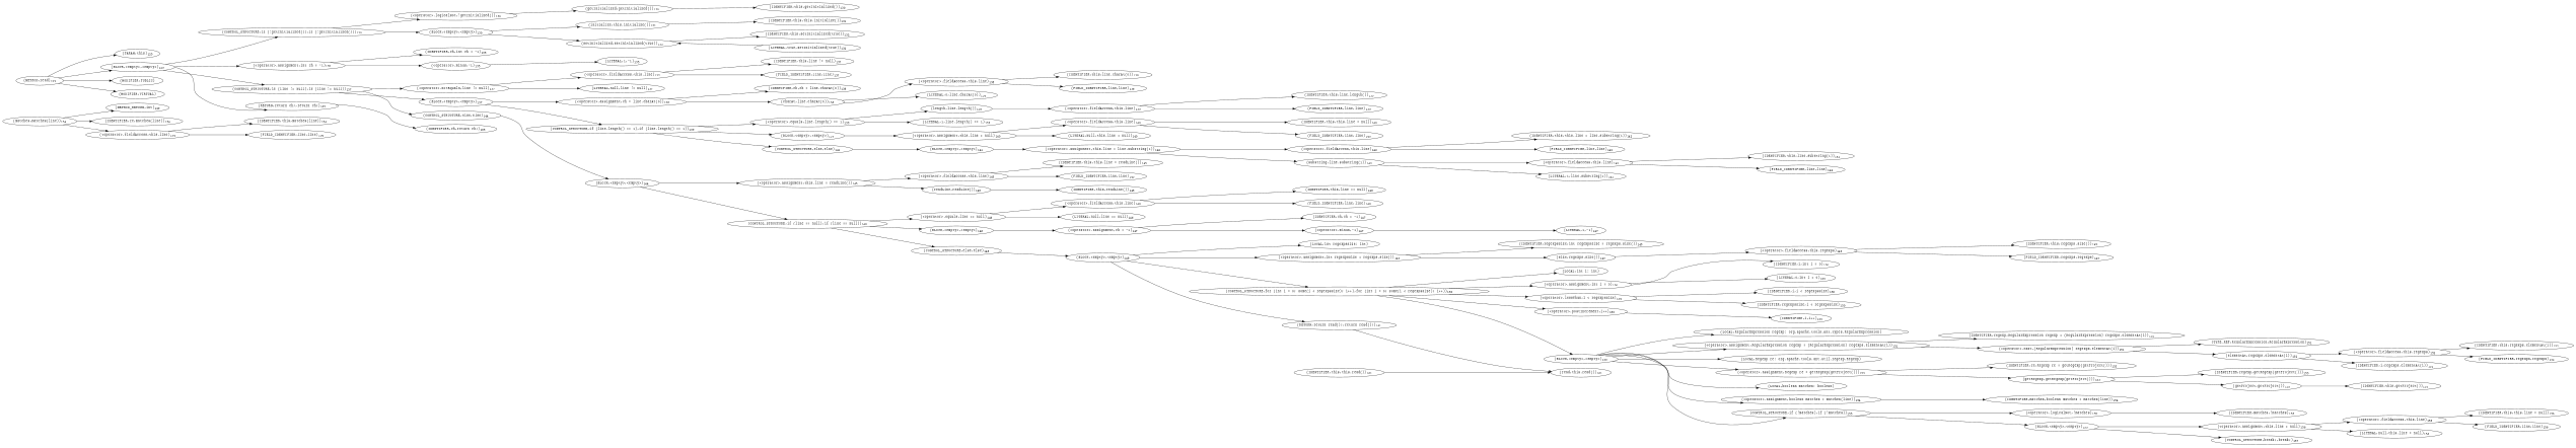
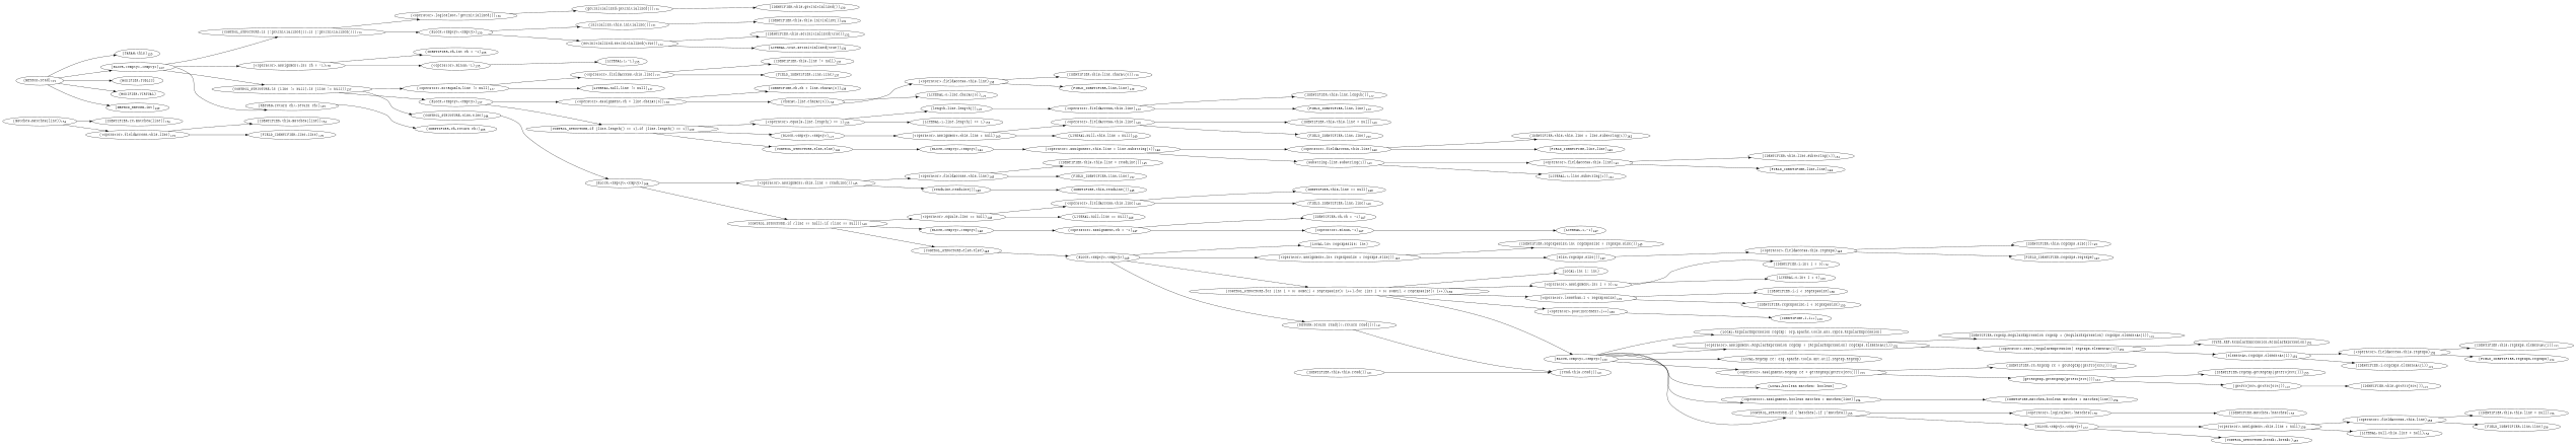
  digraph {
    fontname="Courier Prime"
    rankdir=LR
    node [fontname="Courier Prime"]
    edge [fontname="Courier Prime"]
    n1 [label=<(METHOD,read)<SUB>129</SUB>>]
    n2 [label=<(PARAM,this)<SUB>129</SUB>>]
    n3 [label=<(BLOCK,&lt;empty&gt;,&lt;empty&gt;)<SUB>129</SUB>>]
    n4 [label=<(MODIFIER,PUBLIC)>]
    n5 [label=<(MODIFIER,VIRTUAL)>]
    n6 [label=<(METHOD_RETURN,int)<SUB>129</SUB>>]
    n7 [label=<(CONTROL_STRUCTURE,if (!getInitialized()),if (!getInitialized()))<SUB>130</SUB>>]
    n8 [label=<(&lt;operator&gt;.assignment,int ch = -1)<SUB>135</SUB>>]
    n9 [label=<(CONTROL_STRUCTURE,if (line != null),if (line != null))<SUB>137</SUB>>]
    n10 [label=<(RETURN,return ch;,return ch;)<SUB>165</SUB>>]
    n11 [label=<(&lt;operator&gt;.logicalNot,!getInitialized())<SUB>130</SUB>>]
    n12 [label=<(BLOCK,&lt;empty&gt;,&lt;empty&gt;)<SUB>130</SUB>>]
    n13 [label=<(IDENTIFIER,ch,int ch = -1)<SUB>135</SUB>>]
    n14 [label=<(&lt;operator&gt;.minus,-1)<SUB>135</SUB>>]
    n15 [label=<(&lt;operator&gt;.notEquals,line != null)<SUB>137</SUB>>]
    n16 [label=<(BLOCK,&lt;empty&gt;,&lt;empty&gt;)<SUB>137</SUB>>]
    n17 [label=<(CONTROL_STRUCTURE,else,else)<SUB>144</SUB>>]
    n18 [label=<(IDENTIFIER,ch,return ch;)<SUB>165</SUB>>]
    n19 [label=<(getInitialized,getInitialized())<SUB>130</SUB>>]
    n20 [label=<(initialize,this.initialize())<SUB>131</SUB>>]
    n21 [label=<(setInitialized,setInitialized(true))<SUB>132</SUB>>]
    n22 [label=<(IDENTIFIER,this,getInitialized())<SUB>130</SUB>>]
    n23 [label=<(IDENTIFIER,this,this.initialize())<SUB>131</SUB>>]
    n24 [label=<(IDENTIFIER,this,setInitialized(true))<SUB>132</SUB>>]
    n25 [label=<(LITERAL,true,setInitialized(true))<SUB>132</SUB>>]
    n26 [label=<(LITERAL,1,-1)<SUB>135</SUB>>]
    n27 [label=<(&lt;operator&gt;.fieldAccess,this.line)<SUB>137</SUB>>]
    n28 [label=<(LITERAL,null,line != null)<SUB>137</SUB>>]
    n29 [label=<(&lt;operator&gt;.assignment,ch = line.charAt(0))<SUB>138</SUB>>]
    n30 [label=<(CONTROL_STRUCTURE,if (line.length() == 1),if (line.length() == 1))<SUB>139</SUB>>]
    n31 [label=<(BLOCK,&lt;empty&gt;,&lt;empty&gt;)<SUB>144</SUB>>]
    n32 [label=<(IDENTIFIER,this,line != null)<SUB>137</SUB>>]
    n33 [label=<(FIELD_IDENTIFIER,line,line)<SUB>137</SUB>>]
    n34 [label=<(IDENTIFIER,ch,ch = line.charAt(0))<SUB>138</SUB>>]
    n35 [label=<(charAt,line.charAt(0))<SUB>138</SUB>>]
    n36 [label=<(&lt;operator&gt;.equals,line.length() == 1)<SUB>139</SUB>>]
    n37 [label=<(BLOCK,&lt;empty&gt;,&lt;empty&gt;)<SUB>139</SUB>>]
    n38 [label=<(CONTROL_STRUCTURE,else,else)<SUB>141</SUB>>]
    n39 [label=<(&lt;operator&gt;.fieldAccess,this.line)<SUB>138</SUB>>]
    n40 [label=<(LITERAL,0,line.charAt(0))<SUB>138</SUB>>]
    n41 [label=<(IDENTIFIER,this,line.charAt(0))<SUB>138</SUB>>]
    n42 [label=<(FIELD_IDENTIFIER,line,line)<SUB>138</SUB>>]
    n43 [label=<(length,line.length())<SUB>139</SUB>>]
    n44 [label=<(LITERAL,1,line.length() == 1)<SUB>139</SUB>>]
    n45 [label=<(&lt;operator&gt;.assignment,this.line = null)<SUB>140</SUB>>]
    n46 [label=<(BLOCK,&lt;empty&gt;,&lt;empty&gt;)<SUB>141</SUB>>]
    n47 [label=<(&lt;operator&gt;.fieldAccess,this.line)<SUB>139</SUB>>]
    n48 [label=<(IDENTIFIER,this,line.length())<SUB>139</SUB>>]
    n49 [label=<(FIELD_IDENTIFIER,line,line)<SUB>139</SUB>>]
    n50 [label=<(&lt;operator&gt;.fieldAccess,this.line)<SUB>140</SUB>>]
    n51 [label=<(LITERAL,null,this.line = null)<SUB>140</SUB>>]
    n52 [label=<(IDENTIFIER,this,this.line = null)<SUB>140</SUB>>]
    n53 [label=<(FIELD_IDENTIFIER,line,line)<SUB>140</SUB>>]
    n54 [label=<(&lt;operator&gt;.assignment,this.line = line.substring(1))<SUB>142</SUB>>]
    n55 [label=<(&lt;operator&gt;.fieldAccess,this.line)<SUB>142</SUB>>]
    n56 [label=<(substring,line.substring(1))<SUB>142</SUB>>]
    n57 [label=<(IDENTIFIER,this,this.line = line.substring(1))<SUB>142</SUB>>]
    n58 [label=<(FIELD_IDENTIFIER,line,line)<SUB>142</SUB>>]
    n59 [label=<(&lt;operator&gt;.fieldAccess,this.line)<SUB>142</SUB>>]
    n60 [label=<(LITERAL,1,line.substring(1))<SUB>142</SUB>>]
    n61 [label=<(IDENTIFIER,this,line.substring(1))<SUB>142</SUB>>]
    n62 [label=<(FIELD_IDENTIFIER,line,line)<SUB>142</SUB>>]
    n63 [label=<(&lt;operator&gt;.assignment,this.line = readLine())<SUB>145</SUB>>]
    n64 [label=<(CONTROL_STRUCTURE,if (line == null),if (line == null))<SUB>146</SUB>>]
    n65 [label=<(&lt;operator&gt;.fieldAccess,this.line)<SUB>145</SUB>>]
    n66 [label=<(readLine,readLine())<SUB>145</SUB>>]
    n67 [label=<(&lt;operator&gt;.equals,line == null)<SUB>146</SUB>>]
    n68 [label=<(BLOCK,&lt;empty&gt;,&lt;empty&gt;)<SUB>146</SUB>>]
    n69 [label=<(CONTROL_STRUCTURE,else,else)<SUB>148</SUB>>]
    n70 [label=<(IDENTIFIER,this,this.line = readLine())<SUB>145</SUB>>]
    n71 [label=<(FIELD_IDENTIFIER,line,line)<SUB>145</SUB>>]
    n72 [label=<(IDENTIFIER,this,readLine())<SUB>145</SUB>>]
    n73 [label=<(&lt;operator&gt;.fieldAccess,this.line)<SUB>146</SUB>>]
    n74 [label=<(LITERAL,null,line == null)<SUB>146</SUB>>]
    n75 [label=<(&lt;operator&gt;.assignment,ch = -1)<SUB>147</SUB>>]
    n76 [label=<(BLOCK,&lt;empty&gt;,&lt;empty&gt;)<SUB>148</SUB>>]
    n77 [label=<(IDENTIFIER,this,line == null)<SUB>146</SUB>>]
    n78 [label=<(FIELD_IDENTIFIER,line,line)<SUB>146</SUB>>]
    n79 [label=<(IDENTIFIER,ch,ch = -1)<SUB>147</SUB>>]
    n80 [label=<(&lt;operator&gt;.minus,-1)<SUB>147</SUB>>]
    n81 [label=<(LITERAL,1,-1)<SUB>147</SUB>>]
    n82 [label=<(LOCAL,int regexpsSize: int)>]
    n83 [label=<(&lt;operator&gt;.assignment,int regexpsSize = regexps.size())<SUB>149</SUB>>]
    n84 [label=<(CONTROL_STRUCTURE,for (int i = 0; Some(i &lt; regexpsSize); i++),for (int i = 0; Some(i &lt; regexpsSize); i++))<SUB>150</SUB>>]
    n85 [label=<(RETURN,return read();,return read();)<SUB>161</SUB>>]
    n86 [label=<(IDENTIFIER,regexpsSize,int regexpsSize = regexps.size())<SUB>149</SUB>>]
    n87 [label=<(size,regexps.size())<SUB>149</SUB>>]
    n88 [label=<(LOCAL,int i: int)>]
    n89 [label=<(&lt;operator&gt;.assignment,int i = 0)<SUB>150</SUB>>]
    n90 [label=<(&lt;operator&gt;.lessThan,i &lt; regexpsSize)<SUB>150</SUB>>]
    n91 [label=<(&lt;operator&gt;.postIncrement,i++)<SUB>150</SUB>>]
    n92 [label=<(BLOCK,&lt;empty&gt;,&lt;empty&gt;)<SUB>150</SUB>>]
    n93 [label=<(read,this.read())<SUB>161</SUB>>]
    n94 [label=<(&lt;operator&gt;.fieldAccess,this.regexps)<SUB>149</SUB>>]
    n95 [label=<(IDENTIFIER,this,regexps.size())<SUB>149</SUB>>]
    n96 [label=<(FIELD_IDENTIFIER,regexps,regexps)<SUB>149</SUB>>]
    n97 [label=<(IDENTIFIER,i,int i = 0)<SUB>150</SUB>>]
    n98 [label=<(LITERAL,0,int i = 0)<SUB>150</SUB>>]
    n99 [label=<(IDENTIFIER,i,i &lt; regexpsSize)<SUB>150</SUB>>]
    n100 [label=<(IDENTIFIER,regexpsSize,i &lt; regexpsSize)<SUB>150</SUB>>]
    n101 [label=<(IDENTIFIER,i,i++)<SUB>150</SUB>>]
    n102 [label=<(LOCAL,RegularExpression regexp: org.apache.tools.ant.types.RegularExpression)>]
    n103 [label=<(&lt;operator&gt;.assignment,RegularExpression regexp = (RegularExpression) regexps.elementAt(i))<SUB>151</SUB>>]
    n104 [label=<(LOCAL,Regexp re: org.apache.tools.ant.util.regexp.Regexp)>]
    n105 [label=<(&lt;operator&gt;.assignment,Regexp re = getRegexp(getProject()))<SUB>153</SUB>>]
    n106 [label=<(LOCAL,boolean matches: boolean)>]
    n107 [label=<(&lt;operator&gt;.assignment,boolean matches = matches(line))<SUB>154</SUB>>]
    n108 [label=<(CONTROL_STRUCTURE,if (!matches),if (!matches))<SUB>155</SUB>>]
    n109 [label=<(IDENTIFIER,regexp,RegularExpression regexp = (RegularExpression) regexps.elementAt(i))<SUB>151</SUB>>]
    n110 [label=<(&lt;operator&gt;.cast,(RegularExpression) regexps.elementAt(i))<SUB>151</SUB>>]
    n111 [label=<(IDENTIFIER,re,Regexp re = getRegexp(getProject()))<SUB>153</SUB>>]
    n112 [label=<(getRegexp,getRegexp(getProject()))<SUB>153</SUB>>]
    n113 [label=<(IDENTIFIER,matches,boolean matches = matches(line))<SUB>154</SUB>>]
    n114 [label=<(&lt;operator&gt;.logicalNot,!matches)<SUB>155</SUB>>]
    n115 [label=<(BLOCK,&lt;empty&gt;,&lt;empty&gt;)<SUB>155</SUB>>]
    n116 [label=<(TYPE_REF,RegularExpression,RegularExpression)<SUB>151</SUB>>]
    n117 [label=<(elementAt,regexps.elementAt(i))<SUB>152</SUB>>]
    n118 [label=<(&lt;operator&gt;.fieldAccess,this.regexps)<SUB>152</SUB>>]
    n119 [label=<(IDENTIFIER,i,regexps.elementAt(i))<SUB>152</SUB>>]
    n120 [label=<(IDENTIFIER,this,regexps.elementAt(i))<SUB>152</SUB>>]
    n121 [label=<(FIELD_IDENTIFIER,regexps,regexps)<SUB>152</SUB>>]
    n122 [label=<(IDENTIFIER,regexp,getRegexp(getProject()))<SUB>153</SUB>>]
    n123 [label=<(getProject,getProject())<SUB>153</SUB>>]
    n124 [label=<(IDENTIFIER,this,getProject())<SUB>153</SUB>>]
    n125 [label=<(matches,matches(line))<SUB>154</SUB>>]
    n126 [label=<(IDENTIFIER,re,matches(line))<SUB>154</SUB>>]
    n127 [label=<(&lt;operator&gt;.fieldAccess,this.line)<SUB>154</SUB>>]
    n128 [label=<(IDENTIFIER,this,matches(line))<SUB>154</SUB>>]
    n129 [label=<(FIELD_IDENTIFIER,line,line)<SUB>154</SUB>>]
    n130 [label=<(IDENTIFIER,matches,!matches)<SUB>155</SUB>>]
    n131 [label=<(&lt;operator&gt;.assignment,this.line = null)<SUB>156</SUB>>]
    n132 [label=<(CONTROL_STRUCTURE,break;,break;)<SUB>157</SUB>>]
    n133 [label=<(&lt;operator&gt;.fieldAccess,this.line)<SUB>156</SUB>>]
    n134 [label=<(LITERAL,null,this.line = null)<SUB>156</SUB>>]
    n135 [label=<(IDENTIFIER,this,this.line = null)<SUB>156</SUB>>]
    n136 [label=<(FIELD_IDENTIFIER,line,line)<SUB>156</SUB>>]
    n137 [label=<(IDENTIFIER,this,this.read())<SUB>161</SUB>>]
    n1 -> n2
    n1 -> n3
    n1 -> n4
    n1 -> n5
-   n125 -> n6
+   n1 -> n6
    n3 -> n7
    n3 -> n8
    n3 -> n9
    n3 -> n10
    n7 -> n11
    n7 -> n12
    n8 -> n13
    n8 -> n14
    n9 -> n15
    n9 -> n16
    n9 -> n17
    n10 -> n18
    n11 -> n19
    n12 -> n20
    n12 -> n21
    n14 -> n26
    n15 -> n27
    n15 -> n28
    n16 -> n29
    n16 -> n30
    n17 -> n31
    n19 -> n22
    n20 -> n23
    n21 -> n24
-   n25 -> n21
+   n21 -> n25
    n27 -> n32
    n27 -> n33
    n29 -> n34
    n29 -> n35
    n30 -> n36
    n30 -> n37
    n30 -> n38
    n31 -> n63
    n31 -> n64
    n35 -> n39
    n35 -> n40
    n36 -> n43
    n36 -> n44
    n37 -> n45
    n38 -> n46
    n39 -> n41
    n39 -> n42
    n43 -> n47
    n45 -> n50
    n45 -> n51
    n46 -> n54
    n47 -> n48
    n47 -> n49
    n50 -> n52
    n50 -> n53
    n54 -> n55
    n54 -> n56
    n55 -> n57
    n55 -> n58
    n56 -> n59
    n56 -> n60
    n59 -> n61
    n59 -> n62
    n63 -> n65
    n63 -> n66
    n64 -> n67
    n64 -> n68
    n64 -> n69
    n65 -> n70
    n65 -> n71
    n66 -> n72
    n67 -> n73
    n67 -> n74
    n68 -> n75
    n69 -> n76
    n73 -> n77
    n73 -> n78
    n75 -> n79
    n75 -> n80
    n76 -> n82
    n76 -> n83
    n76 -> n84
    n76 -> n85
    n80 -> n81
    n83 -> n86
    n83 -> n87
    n84 -> n88
    n84 -> n89
    n84 -> n90
    n84 -> n91
    n84 -> n92
    n85 -> n93
    n87 -> n94
    n89 -> n97
    n89 -> n98
    n90 -> n99
    n90 -> n100
    n91 -> n101
    n92 -> n102
    n92 -> n103
    n92 -> n104
    n92 -> n105
    n92 -> n106
    n92 -> n107
    n92 -> n108
    n94 -> n95
    n94 -> n96
    n103 -> n109
    n103 -> n110
    n105 -> n111
    n105 -> n112
    n107 -> n113
    n108 -> n114
    n108 -> n115
    n110 -> n116
    n110 -> n117
    n112 -> n122
    n112 -> n123
    n114 -> n130
    n115 -> n131
    n115 -> n132
    n117 -> n118
    n117 -> n119
    n118 -> n120
    n118 -> n121
    n123 -> n124
    n125 -> n126
    n125 -> n127
    n127 -> n128
    n127 -> n129
    n131 -> n133
    n131 -> n134
    n133 -> n135
    n133 -> n136
    n137 -> n93
  }
